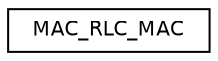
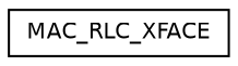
  digraph {
    rankdir=TB
-   n1 [color=black fillcolor=white fontname=Helvetica fontsize=10 height=0.2 label=MAC_RLC_MAC shape=record style=filled width=0.4]
+   n1 [color=black fillcolor=white fontname=Helvetica fontsize=10 height=0.2 label=MAC_RLC_XFACE shape=record style=filled width=0.4]
  }
